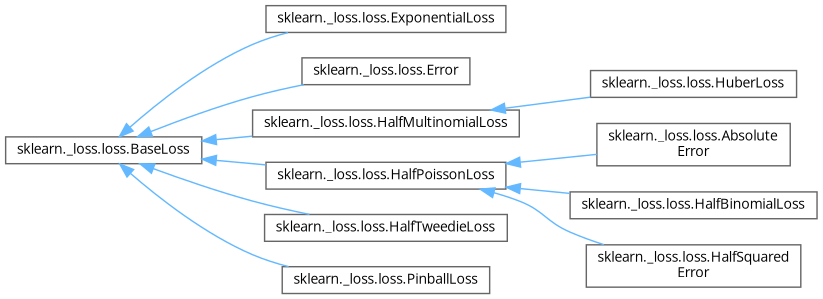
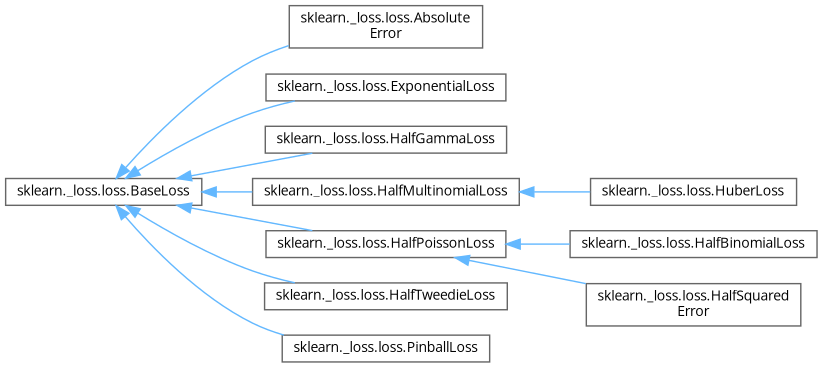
  digraph {
    fontname="Open Sans"
    rankdir=LR
    node [color=grey40 fillcolor=white fontname="Open Sans" fontsize=10 shape=box style=filled]
    edge [color=steelblue1 dir=back fontname="Open Sans" fontsize=10 labelfontname=Helvetica labelfontsize=10 style=solid]
    n1 [height=0.2 label="sklearn._loss.loss.BaseLoss" width=0.4]
    n2 [height=0.2 label="sklearn._loss.loss.Absolute\lError" width=0.4]
    n3 [height=0.2 label="sklearn._loss.loss.ExponentialLoss" width=0.4]
-   n4 [height=0.2 label="sklearn._loss.loss.Error" width=0.4]
+   n4 [height=0.2 label="sklearn._loss.loss.HalfGammaLoss" width=0.4]
    n5 [height=0.2 label="sklearn._loss.loss.HalfMultinomialLoss" width=0.4]
    n6 [height=0.2 label="sklearn._loss.loss.HalfPoissonLoss" width=0.4]
    n7 [height=0.2 label="sklearn._loss.loss.HalfTweedieLoss" width=0.4]
    n8 [height=0.2 label="sklearn._loss.loss.PinballLoss" width=0.4]
    n9 [height=0.2 label="sklearn._loss.loss.HalfBinomialLoss" width=0.4]
    n10 [height=0.2 label="sklearn._loss.loss.HuberLoss" width=0.4]
    n11 [height=0.2 label="sklearn._loss.loss.HalfSquared\lError" width=0.4]
-   n6 -> n2
+   n1 -> n2
    n1 -> n3
    n1 -> n4
    n1 -> n5
    n1 -> n6
    n1 -> n7
    n1 -> n8
    n5 -> n10
    n6 -> n9
    n6 -> n11
  }
